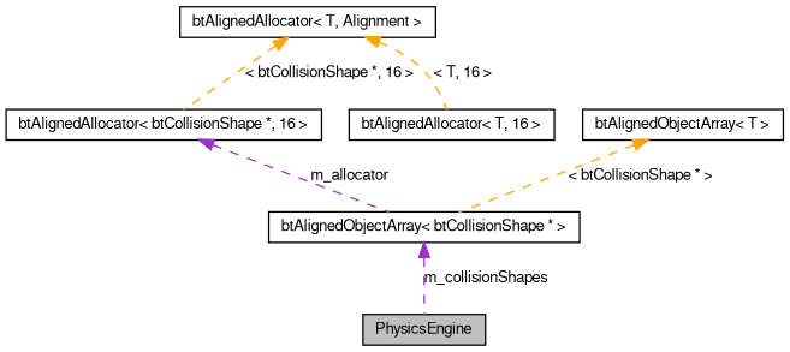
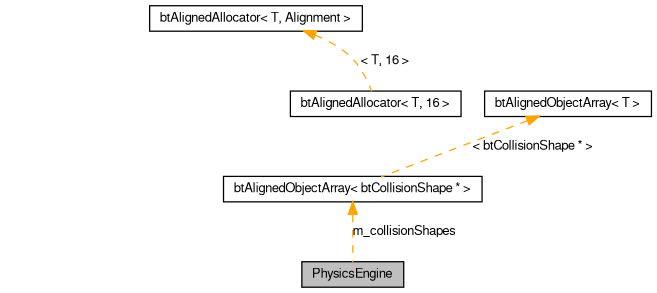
  digraph {
    node [color=black fontname=FreeSans fontsize=10 shape=record]
    edge [color=orange dir=back fontname=FreeSans fontsize=10 labelfontname=FreeSans labelfontsize=10 style=dashed]
    n1 [fillcolor=grey75 fontcolor=black height=0.2 label=PhysicsEngine style=filled width=0.4]
    n2 [height=0.2 label="btAlignedObjectArray\< btCollisionShape * \>" width=0.4]
-   n3 [height=0.2 label="btAlignedAllocator\< btCollisionShape *, 16 \>" width=0.4]
    n4 [height=0.2 label="btAlignedAllocator\< T, Alignment \>" width=0.4]
    n5 [height=0.2 label="btAlignedAllocator\< T, 16 \>" width=0.4]
    n6 [height=0.2 label="btAlignedObjectArray\< T \>" width=0.4]
-   n2 -> n1 [color=darkorchid3 label=m_collisionShapes]
-   n3 -> n2 [color=darkorchid3 label=m_allocator]
-   n4 -> n3 [label="\< btCollisionShape *, 16 \>"]
+   n2 -> n1 [label=m_collisionShapes]
    n4 -> n5 [label="\< T, 16 \>"]
    n6 -> n2 [label="\< btCollisionShape * \>"]
  }
